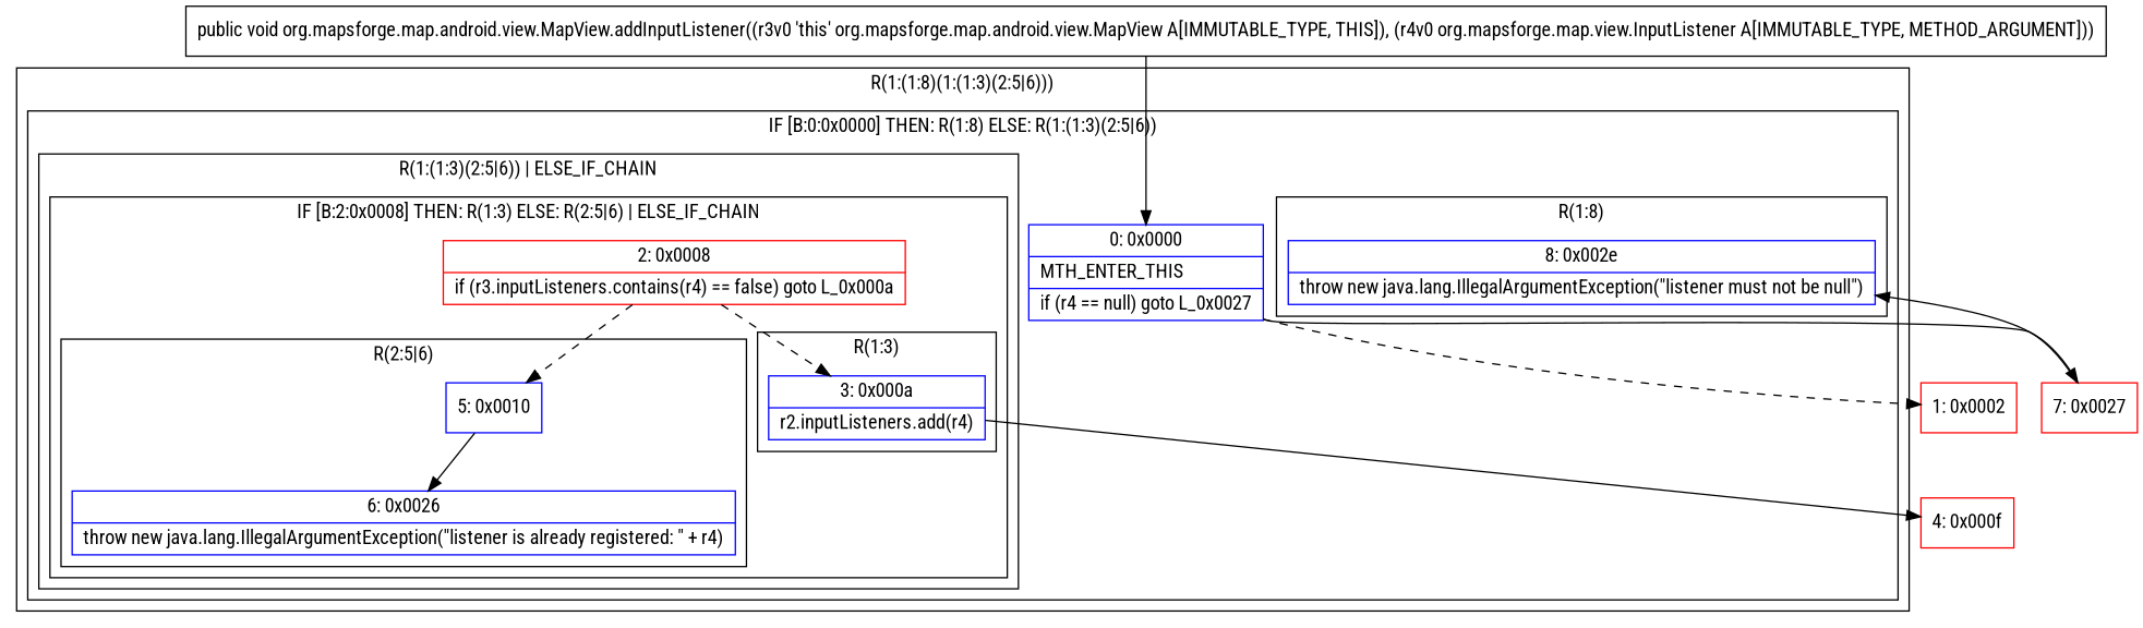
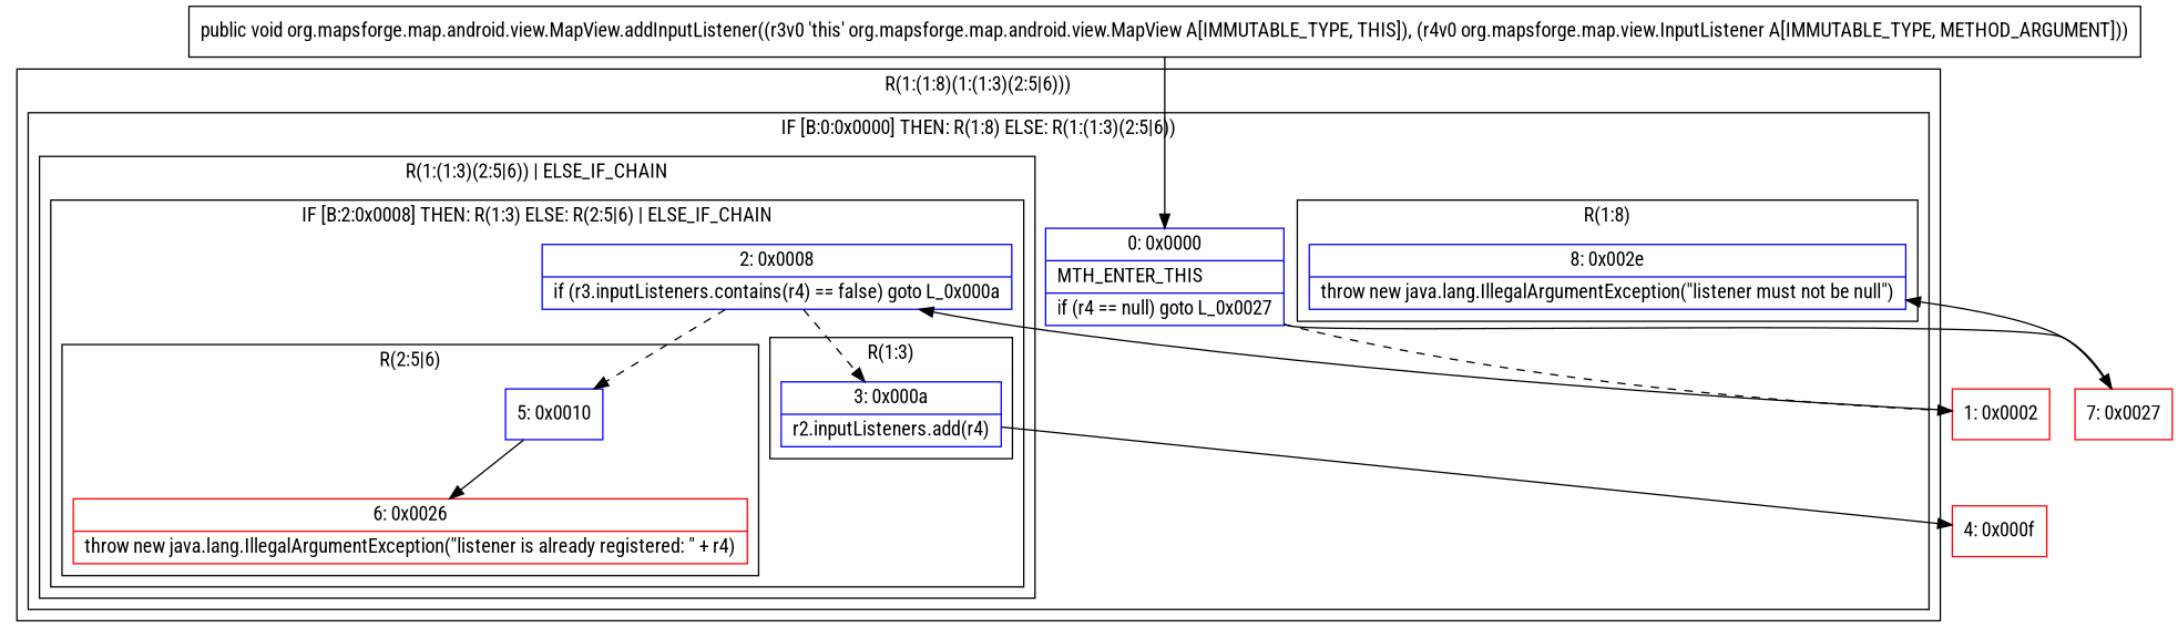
  digraph {
    fontname="Roboto Condensed"
    node [color=blue fontname="Roboto Condensed" shape=record]
    edge [fontname="Roboto Condensed"]
    n1 [label="{8\:\ 0x002e|throw new java.lang.IllegalArgumentException(\"listener must not be null\")\l}"]
    n2 [label="{3\:\ 0x000a|r2.inputListeners.add(r4)\l}"]
    n3 [label="{5\:\ 0x0010}"]
-   n4 [label="{6\:\ 0x0026|throw new java.lang.IllegalArgumentException(\"listener is already registered: \" + r4)\l}"]
-   n5 [color=red label="{2\:\ 0x0008|if (r3.inputListeners.contains(r4) == false) goto L_0x000a\l}"]
+   n4 [color=red label="{6\:\ 0x0026|throw new java.lang.IllegalArgumentException(\"listener is already registered: \" + r4)\l}"]
+   n5 [label="{2\:\ 0x0008|if (r3.inputListeners.contains(r4) == false) goto L_0x000a\l}"]
    n6 [label="{0\:\ 0x0000|MTH_ENTER_THIS\l|if (r4 == null) goto L_0x0027\l}"]
    n7 [color=red label="{4\:\ 0x000f}"]
    n8 [color=red label="{1\:\ 0x0002}"]
    n9 [color=red label="{7\:\ 0x0027}"]
    n10 [label="{public void org.mapsforge.map.android.view.MapView.addInputListener((r3v0 'this' org.mapsforge.map.android.view.MapView A[IMMUTABLE_TYPE, THIS]), (r4v0 org.mapsforge.map.view.InputListener A[IMMUTABLE_TYPE, METHOD_ARGUMENT])) }" color=""]
    subgraph cluster_1 {
      label="R(1:(1:8)(1:(1:3)(2:5|6)))"
      subgraph cluster_2 {
        label="IF [B:0:0x0000] THEN: R(1:8) ELSE: R(1:(1:3)(2:5|6))"
        n6
        subgraph cluster_3 {
          label="R(1:8)"
          n1
        }
        subgraph cluster_4 {
          label="R(1:(1:3)(2:5|6)) | ELSE_IF_CHAIN\l"
          subgraph cluster_5 {
            label="IF [B:2:0x0008] THEN: R(1:3) ELSE: R(2:5|6) | ELSE_IF_CHAIN\l"
            n5
            subgraph cluster_6 {
              label="R(1:3)"
              n2
            }
            subgraph cluster_7 {
              label="R(2:5|6)"
              n3
              n4
            }
          }
        }
      }
    }
    n2 -> n7
    n3 -> n4
    n5 -> n2 [style=dashed]
    n5 -> n3 [style=dashed]
    n6 -> n8 [style=dashed]
    n6 -> n9
+   n8 -> n5
    n9 -> n1
    n10 -> n6
  }
